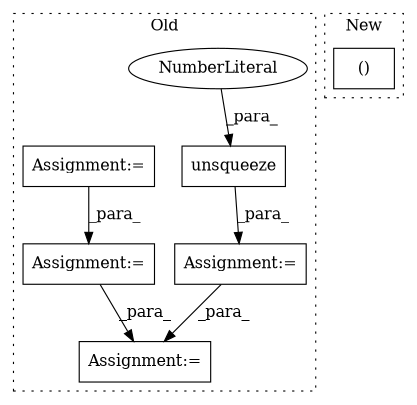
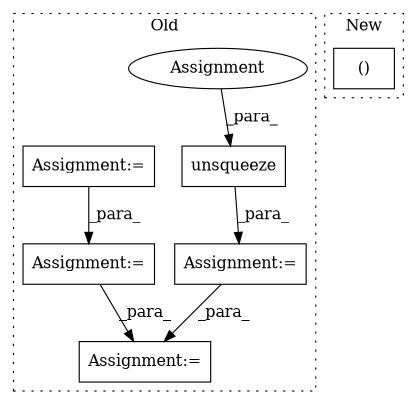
  digraph {
    node [a=7 l=1 shape=box]
    n1 [a=32 l="10,1" label=unsqueeze s="7138,7149"]
-   n2 [a=34 label=NumberLiteral s=7148 shape=ellipse]
+   n2 [a=34 label=Assignment s=7148 shape=ellipse]
    n3 [l=2 label="Assignment:=" s=7433]
    n4 [label="Assignment:=" s=7128]
    n5 [label="Assignment:=" s=7182]
    n6 [label="Assignment:=" s=7363]
    n7 [a=106 l=19 label="()" s=6616]
    subgraph cluster_1 {
      label=Old
      style=dotted
      n1
      n2
      n3
      n4
      n5
      n6
    }
    subgraph cluster_2 {
      label=New
      style=dotted
      n7
    }
    n1 -> n4 [label=_para_]
    n2 -> n1 [label=_para_]
    n4 -> n3 [label=_para_]
    n5 -> n6 [label=_para_]
    n6 -> n3 [label=_para_]
  }
